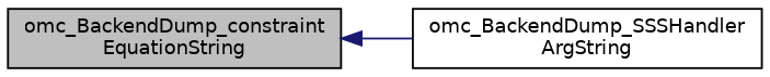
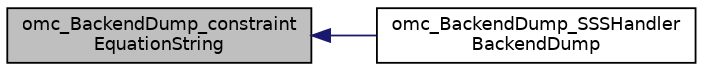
  digraph {
    rankdir=LR
    node [color=black fontname=Helvetica fontsize=10 shape=record style=filled]
    n1 [fillcolor=grey75 fontcolor=black height=0.2 label="omc_BackendDump_constraint\lEquationString" width=0.4]
-   n2 [fillcolor=white height=0.2 label="omc_BackendDump_SSSHandler\lArgString" width=0.4]
+   n2 [fillcolor=white height=0.2 label="omc_BackendDump_SSSHandler\lBackendDump" width=0.4]
    n1 -> n2 [color=midnightblue dir=back fontname=Helvetica fontsize=10 labelfontname=Helvetica labelfontsize=10 style=solid]
  }
